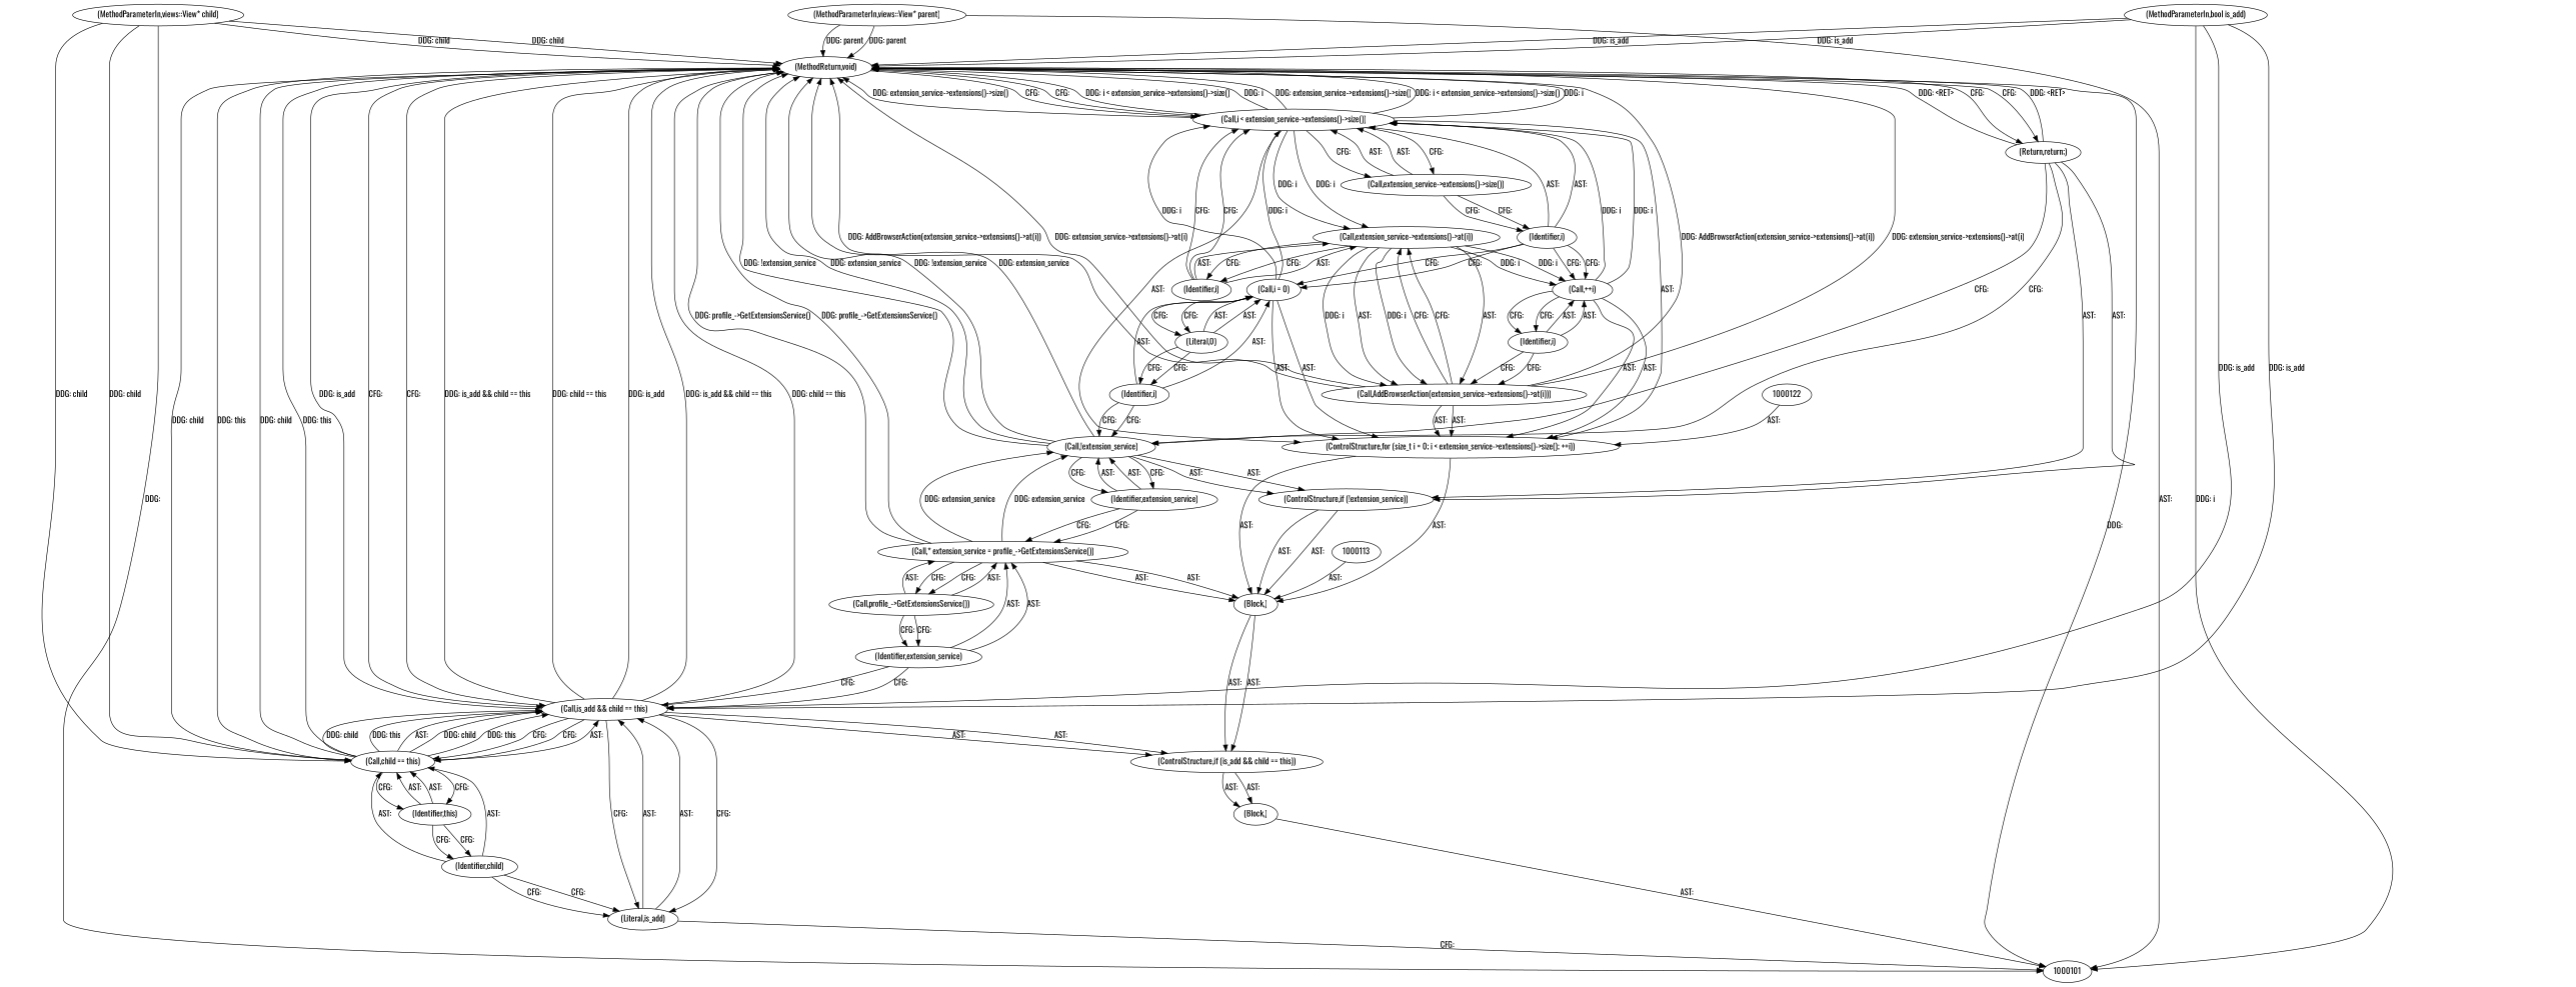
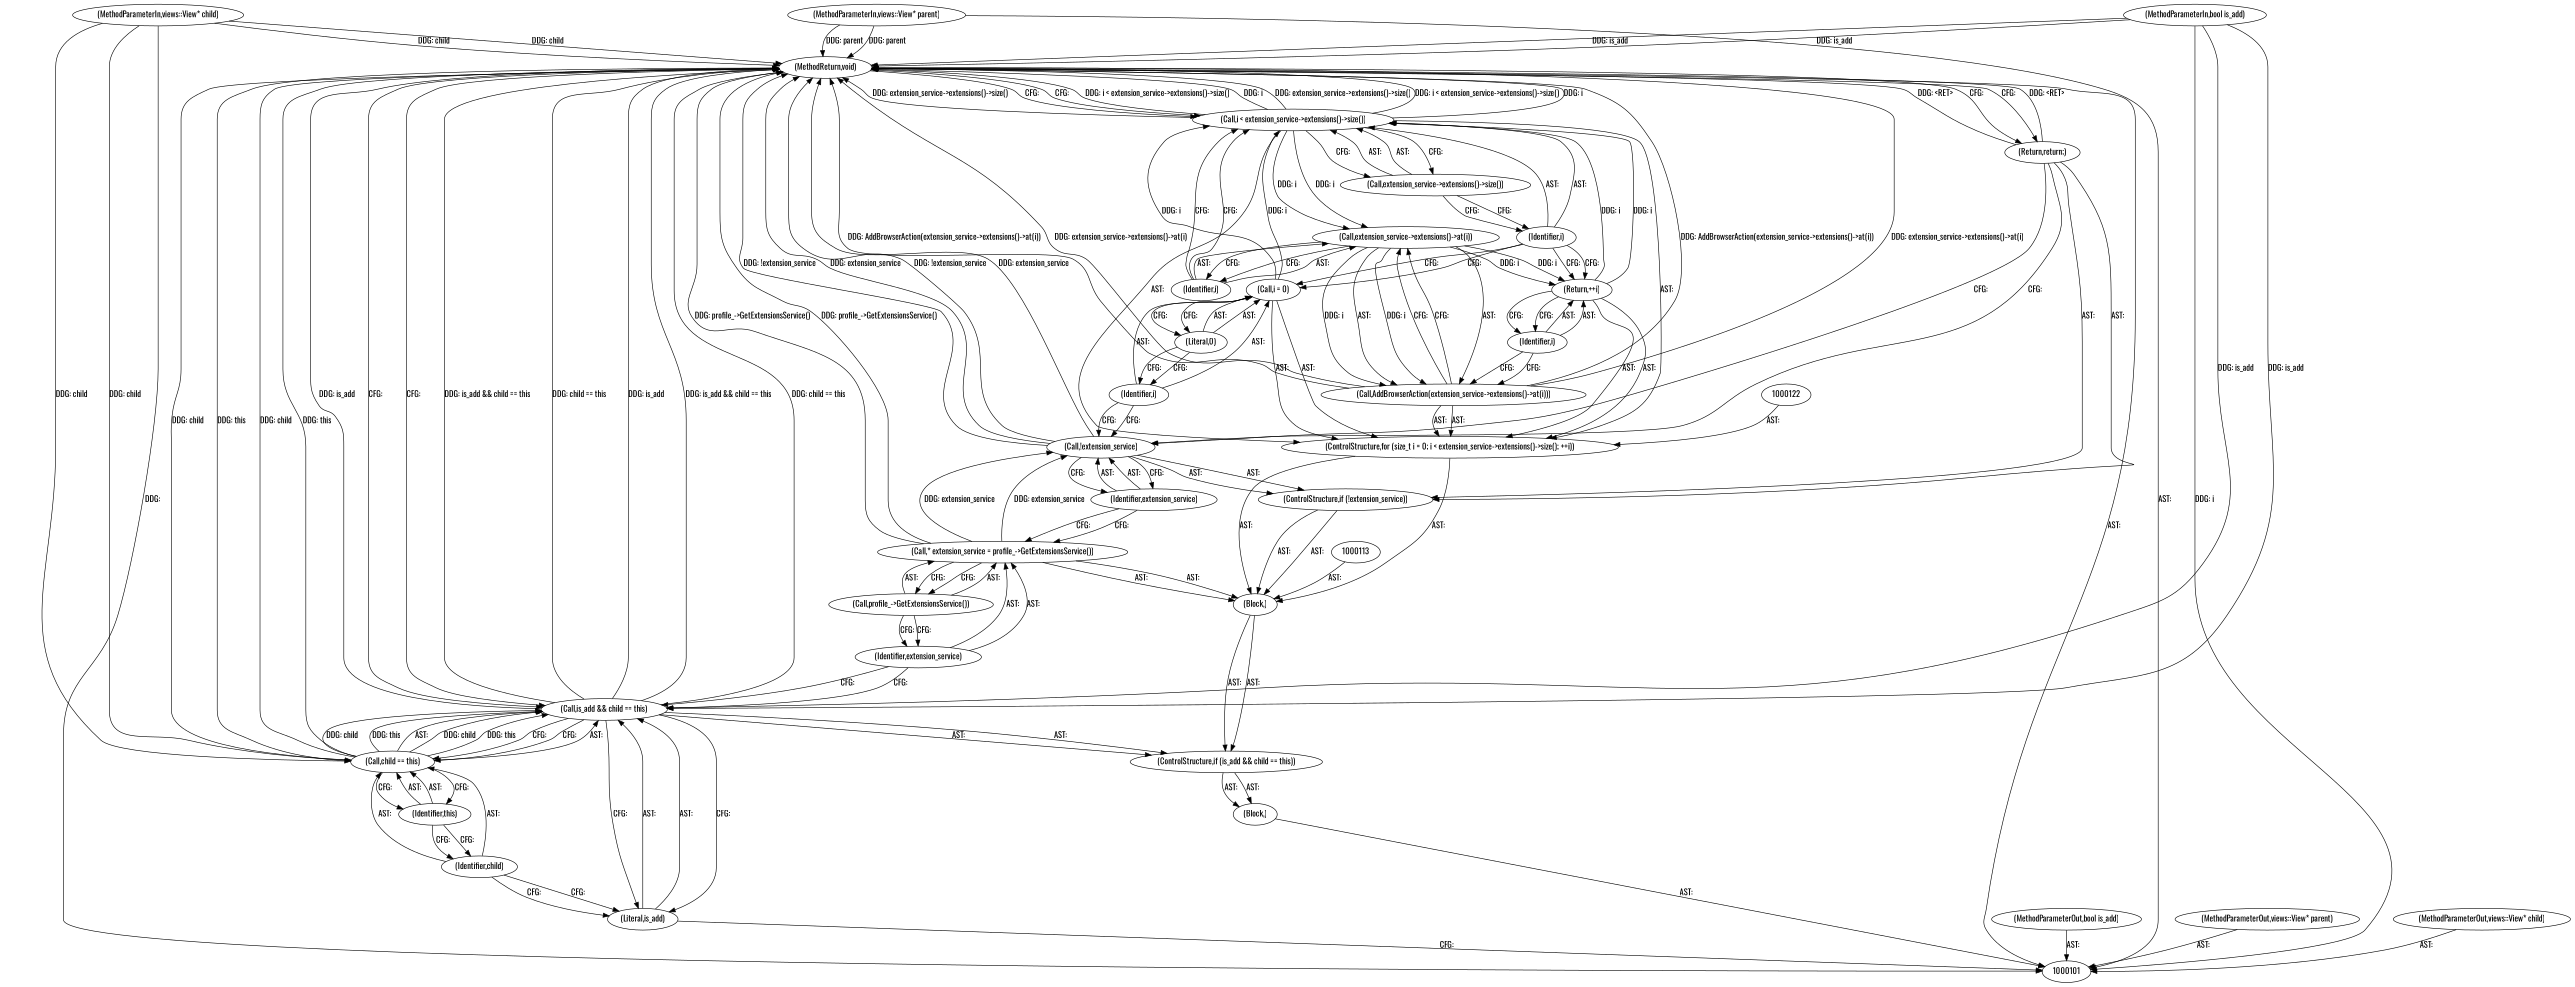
  digraph {
    fontname=Oswald
    node [fontname=Oswald]
    edge [fontname=Oswald]
    n1 [label="(MethodReturn,void)"]
    n2 [label="(Call,is_add && child == this)"]
    n3 [label="(Return,return;)"]
    n4 [label="(Call,i < extension_service->extensions()->size())"]
    1000101
    n6 [label="(Call,child == this)"]
    n7 [label="(Literal,is_add)"]
    n8 [label="(ControlStructure,if (is_add && child == this))"]
    n9 [label="(Call,!extension_service)"]
    n10 [label="(ControlStructure,if (!extension_service))"]
    n11 [label="(ControlStructure,for (size_t i = 0; i < extension_service->extensions()->size(); ++i))"]
    n12 [label="(Call,extension_service->extensions()->size())"]
    n13 [label="(Call,extension_service->extensions()->at(i))"]
    n14 [label="(MethodParameterIn,bool is_add)"]
+   n15 [label="(MethodParameterOut,bool is_add)"]
    n16 [label="(MethodParameterIn,views::View* parent)"]
+   n17 [label="(MethodParameterOut,views::View* parent)"]
    n18 [label="(MethodParameterIn,views::View* child)"]
    n19 [label="(Identifier,this)"]
+   n20 [label="(MethodParameterOut,views::View* child)"]
    n21 [label="(Block,)"]
    n22 [label="(Identifier,child)"]
    n23 [label="(Call,* extension_service = profile_->GetExtensionsService())"]
    n24 [label="(Block,)"]
    n25 [label="(Call,profile_->GetExtensionsService())"]
    n26 [label="(Identifier,extension_service)"]
    n27 [label="(Identifier,extension_service)"]
    n28 [label="(Call,i = 0)"]
    n29 [label="(Literal,0)"]
    n30 [label="(Identifier,i)"]
    n31 [label="(Identifier,i)"]
-   n32 [label="(Call,++i)"]
+   n32 [label="(Return,++i)"]
    n33 [label="(Call,AddBrowserAction(extension_service->extensions()->at(i)))"]
    n34 [label="(Identifier,i)"]
    n35 [label="(Identifier,i)"]
    1000113
    1000122
    n1 -> n2 [label="CFG: "]
    n1 -> n2 [label="CFG: "]
    n1 -> n3 [label="CFG: "]
    n1 -> n3 [label="CFG: "]
    n1 -> n4 [label="CFG: "]
    n1 -> n4 [label="CFG: "]
-   n1 -> 1000101 [label="DDG: "]
+   n1 -> 1000101 [label="AST: "]
    n2 -> n1 [label="DDG: is_add"]
    n2 -> n1 [label="DDG: is_add && child == this"]
    n2 -> n1 [label="DDG: child == this"]
    n2 -> n1 [label="DDG: is_add"]
    n2 -> n1 [label="DDG: is_add && child == this"]
    n2 -> n1 [label="DDG: child == this"]
    n2 -> n6 [label="CFG: "]
    n2 -> n6 [label="CFG: "]
    n2 -> n7 [label="CFG: "]
    n2 -> n7 [label="CFG: "]
    n2 -> n8 [label="AST: "]
    n2 -> n8 [label="AST: "]
    n3 -> n1 [label="DDG: <RET>"]
    n3 -> n1 [label="DDG: <RET>"]
    n3 -> n9 [label="CFG: "]
    n3 -> n9 [label="CFG: "]
    n3 -> n10 [label="AST: "]
    n3 -> n10 [label="AST: "]
    n4 -> n1 [label="DDG: i < extension_service->extensions()->size()"]
    n4 -> n1 [label="DDG: i"]
    n4 -> n1 [label="DDG: extension_service->extensions()->size()"]
    n4 -> n1 [label="DDG: i < extension_service->extensions()->size()"]
    n4 -> n1 [label="DDG: i"]
    n4 -> n1 [label="DDG: extension_service->extensions()->size()"]
    n4 -> n11 [label="AST: "]
    n4 -> n11 [label="AST: "]
    n4 -> n12 [label="CFG: "]
    n4 -> n12 [label="CFG: "]
    n4 -> n13 [label="DDG: i"]
    n4 -> n13 [label="DDG: i"]
    n6 -> n1 [label="DDG: child"]
    n6 -> n1 [label="DDG: this"]
    n6 -> n1 [label="DDG: child"]
    n6 -> n1 [label="DDG: this"]
    n6 -> n2 [label="AST: "]
    n6 -> n2 [label="DDG: child"]
    n6 -> n2 [label="DDG: this"]
    n6 -> n2 [label="AST: "]
    n6 -> n2 [label="DDG: child"]
    n6 -> n2 [label="DDG: this"]
    n6 -> n19 [label="CFG: "]
    n6 -> n19 [label="CFG: "]
    n7 -> n2 [label="AST: "]
    n7 -> n2 [label="AST: "]
    n7 -> 1000101 [label="CFG: "]
    n8 -> n21 [label="AST: "]
    n8 -> n21 [label="AST: "]
    n9 -> n1 [label="DDG: !extension_service"]
    n9 -> n1 [label="DDG: extension_service"]
    n9 -> n1 [label="DDG: !extension_service"]
    n9 -> n1 [label="DDG: extension_service"]
    n9 -> n10 [label="AST: "]
    n9 -> n10 [label="AST: "]
    n9 -> n27 [label="CFG: "]
    n9 -> n27 [label="CFG: "]
    n10 -> n24 [label="AST: "]
    n10 -> n24 [label="AST: "]
    n11 -> n24 [label="AST: "]
    n11 -> n24 [label="AST: "]
    n12 -> n4 [label="AST: "]
    n12 -> n4 [label="AST: "]
    n12 -> n31 [label="CFG: "]
    n12 -> n31 [label="CFG: "]
    n13 -> n32 [label="DDG: i"]
    n13 -> n32 [label="DDG: i"]
    n13 -> n33 [label="AST: "]
    n13 -> n33 [label="DDG: i"]
    n13 -> n33 [label="AST: "]
    n13 -> n33 [label="DDG: i"]
    n13 -> n34 [label="CFG: "]
    n13 -> n34 [label="CFG: "]
    n14 -> n1 [label="DDG: is_add"]
    n14 -> n1 [label="DDG: is_add"]
    n14 -> n2 [label="DDG: is_add"]
    n14 -> n2 [label="DDG: is_add"]
    n14 -> 1000101 [label="DDG: i"]
+   n15 -> 1000101 [label="AST: "]
    n16 -> n1 [label="DDG: parent"]
    n16 -> n1 [label="DDG: parent"]
    n16 -> 1000101 [label="AST: "]
+   n17 -> 1000101 [label="AST: "]
    n18 -> n1 [label="DDG: child"]
    n18 -> n1 [label="DDG: child"]
    n18 -> 1000101 [label="DDG: "]
    n18 -> n6 [label="DDG: child"]
    n18 -> n6 [label="DDG: child"]
    n19 -> n6 [label="AST: "]
    n19 -> n6 [label="AST: "]
    n19 -> n22 [label="CFG: "]
    n19 -> n22 [label="CFG: "]
+   n20 -> 1000101 [label="AST: "]
    n21 -> 1000101 [label="AST: "]
    n22 -> n6 [label="AST: "]
    n22 -> n6 [label="AST: "]
    n22 -> n7 [label="CFG: "]
    n22 -> n7 [label="CFG: "]
    n23 -> n1 [label="DDG: profile_->GetExtensionsService()"]
    n23 -> n1 [label="DDG: profile_->GetExtensionsService()"]
    n23 -> n9 [label="DDG: extension_service"]
    n23 -> n9 [label="DDG: extension_service"]
    n23 -> n24 [label="AST: "]
    n23 -> n24 [label="AST: "]
    n23 -> n25 [label="CFG: "]
    n23 -> n25 [label="CFG: "]
    n24 -> n8 [label="AST: "]
    n24 -> n8 [label="AST: "]
    n25 -> n23 [label="AST: "]
    n25 -> n23 [label="AST: "]
    n25 -> n26 [label="CFG: "]
    n25 -> n26 [label="CFG: "]
    n26 -> n2 [label="CFG: "]
    n26 -> n2 [label="CFG: "]
    n26 -> n23 [label="AST: "]
    n26 -> n23 [label="AST: "]
    n27 -> n9 [label="AST: "]
    n27 -> n9 [label="AST: "]
    n27 -> n23 [label="CFG: "]
    n27 -> n23 [label="CFG: "]
    n28 -> n4 [label="DDG: i"]
    n28 -> n4 [label="DDG: i"]
    n28 -> n11 [label="AST: "]
    n28 -> n11 [label="AST: "]
    n28 -> n29 [label="CFG: "]
    n28 -> n29 [label="CFG: "]
    n29 -> n28 [label="AST: "]
    n29 -> n28 [label="AST: "]
    n29 -> n30 [label="CFG: "]
    n29 -> n30 [label="CFG: "]
    n30 -> n9 [label="CFG: "]
    n30 -> n9 [label="CFG: "]
    n30 -> n28 [label="AST: "]
    n30 -> n28 [label="AST: "]
    n31 -> n4 [label="AST: "]
    n31 -> n4 [label="AST: "]
    n31 -> n28 [label="CFG: "]
    n31 -> n28 [label="CFG: "]
    n31 -> n32 [label="CFG: "]
    n31 -> n32 [label="CFG: "]
    n32 -> n4 [label="DDG: i"]
    n32 -> n4 [label="DDG: i"]
    n32 -> n11 [label="AST: "]
    n32 -> n11 [label="AST: "]
    n32 -> n35 [label="CFG: "]
    n32 -> n35 [label="CFG: "]
    n33 -> n1 [label="DDG: AddBrowserAction(extension_service->extensions()->at(i))"]
    n33 -> n1 [label="DDG: extension_service->extensions()->at(i)"]
    n33 -> n1 [label="DDG: AddBrowserAction(extension_service->extensions()->at(i))"]
    n33 -> n1 [label="DDG: extension_service->extensions()->at(i)"]
    n33 -> n11 [label="AST: "]
    n33 -> n11 [label="AST: "]
    n33 -> n13 [label="CFG: "]
    n33 -> n13 [label="CFG: "]
    n34 -> n4 [label="CFG: "]
    n34 -> n4 [label="CFG: "]
    n34 -> n13 [label="AST: "]
    n34 -> n13 [label="AST: "]
    n35 -> n32 [label="AST: "]
    n35 -> n32 [label="AST: "]
    n35 -> n33 [label="CFG: "]
    n35 -> n33 [label="CFG: "]
    1000113 -> n24 [label="AST: "]
    1000122 -> n11 [label="AST: "]
  }
